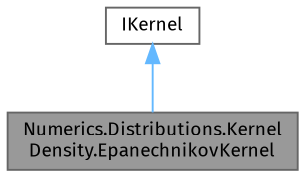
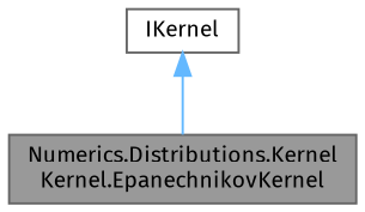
  digraph {
    fontname="Fira Sans"
    node [color=gray40 fontname="Fira Sans" fontsize=10 shape=box style=filled]
-   n1 [fillcolor=grey60 fontcolor=black height=0.2 label="Numerics.Distributions.Kernel\lDensity.EpanechnikovKernel" width=0.4]
+   n1 [fillcolor=grey60 fontcolor=black height=0.2 label="Numerics.Distributions.Kernel\lKernel.EpanechnikovKernel" width=0.4]
    n2 [fillcolor=white height=0.2 label=IKernel width=0.4]
    n2 -> n1 [color=steelblue1 dir=back fontname="Fira Sans" fontsize=10 labelfontname=Helvetica labelfontsize=10 style=solid]
  }
